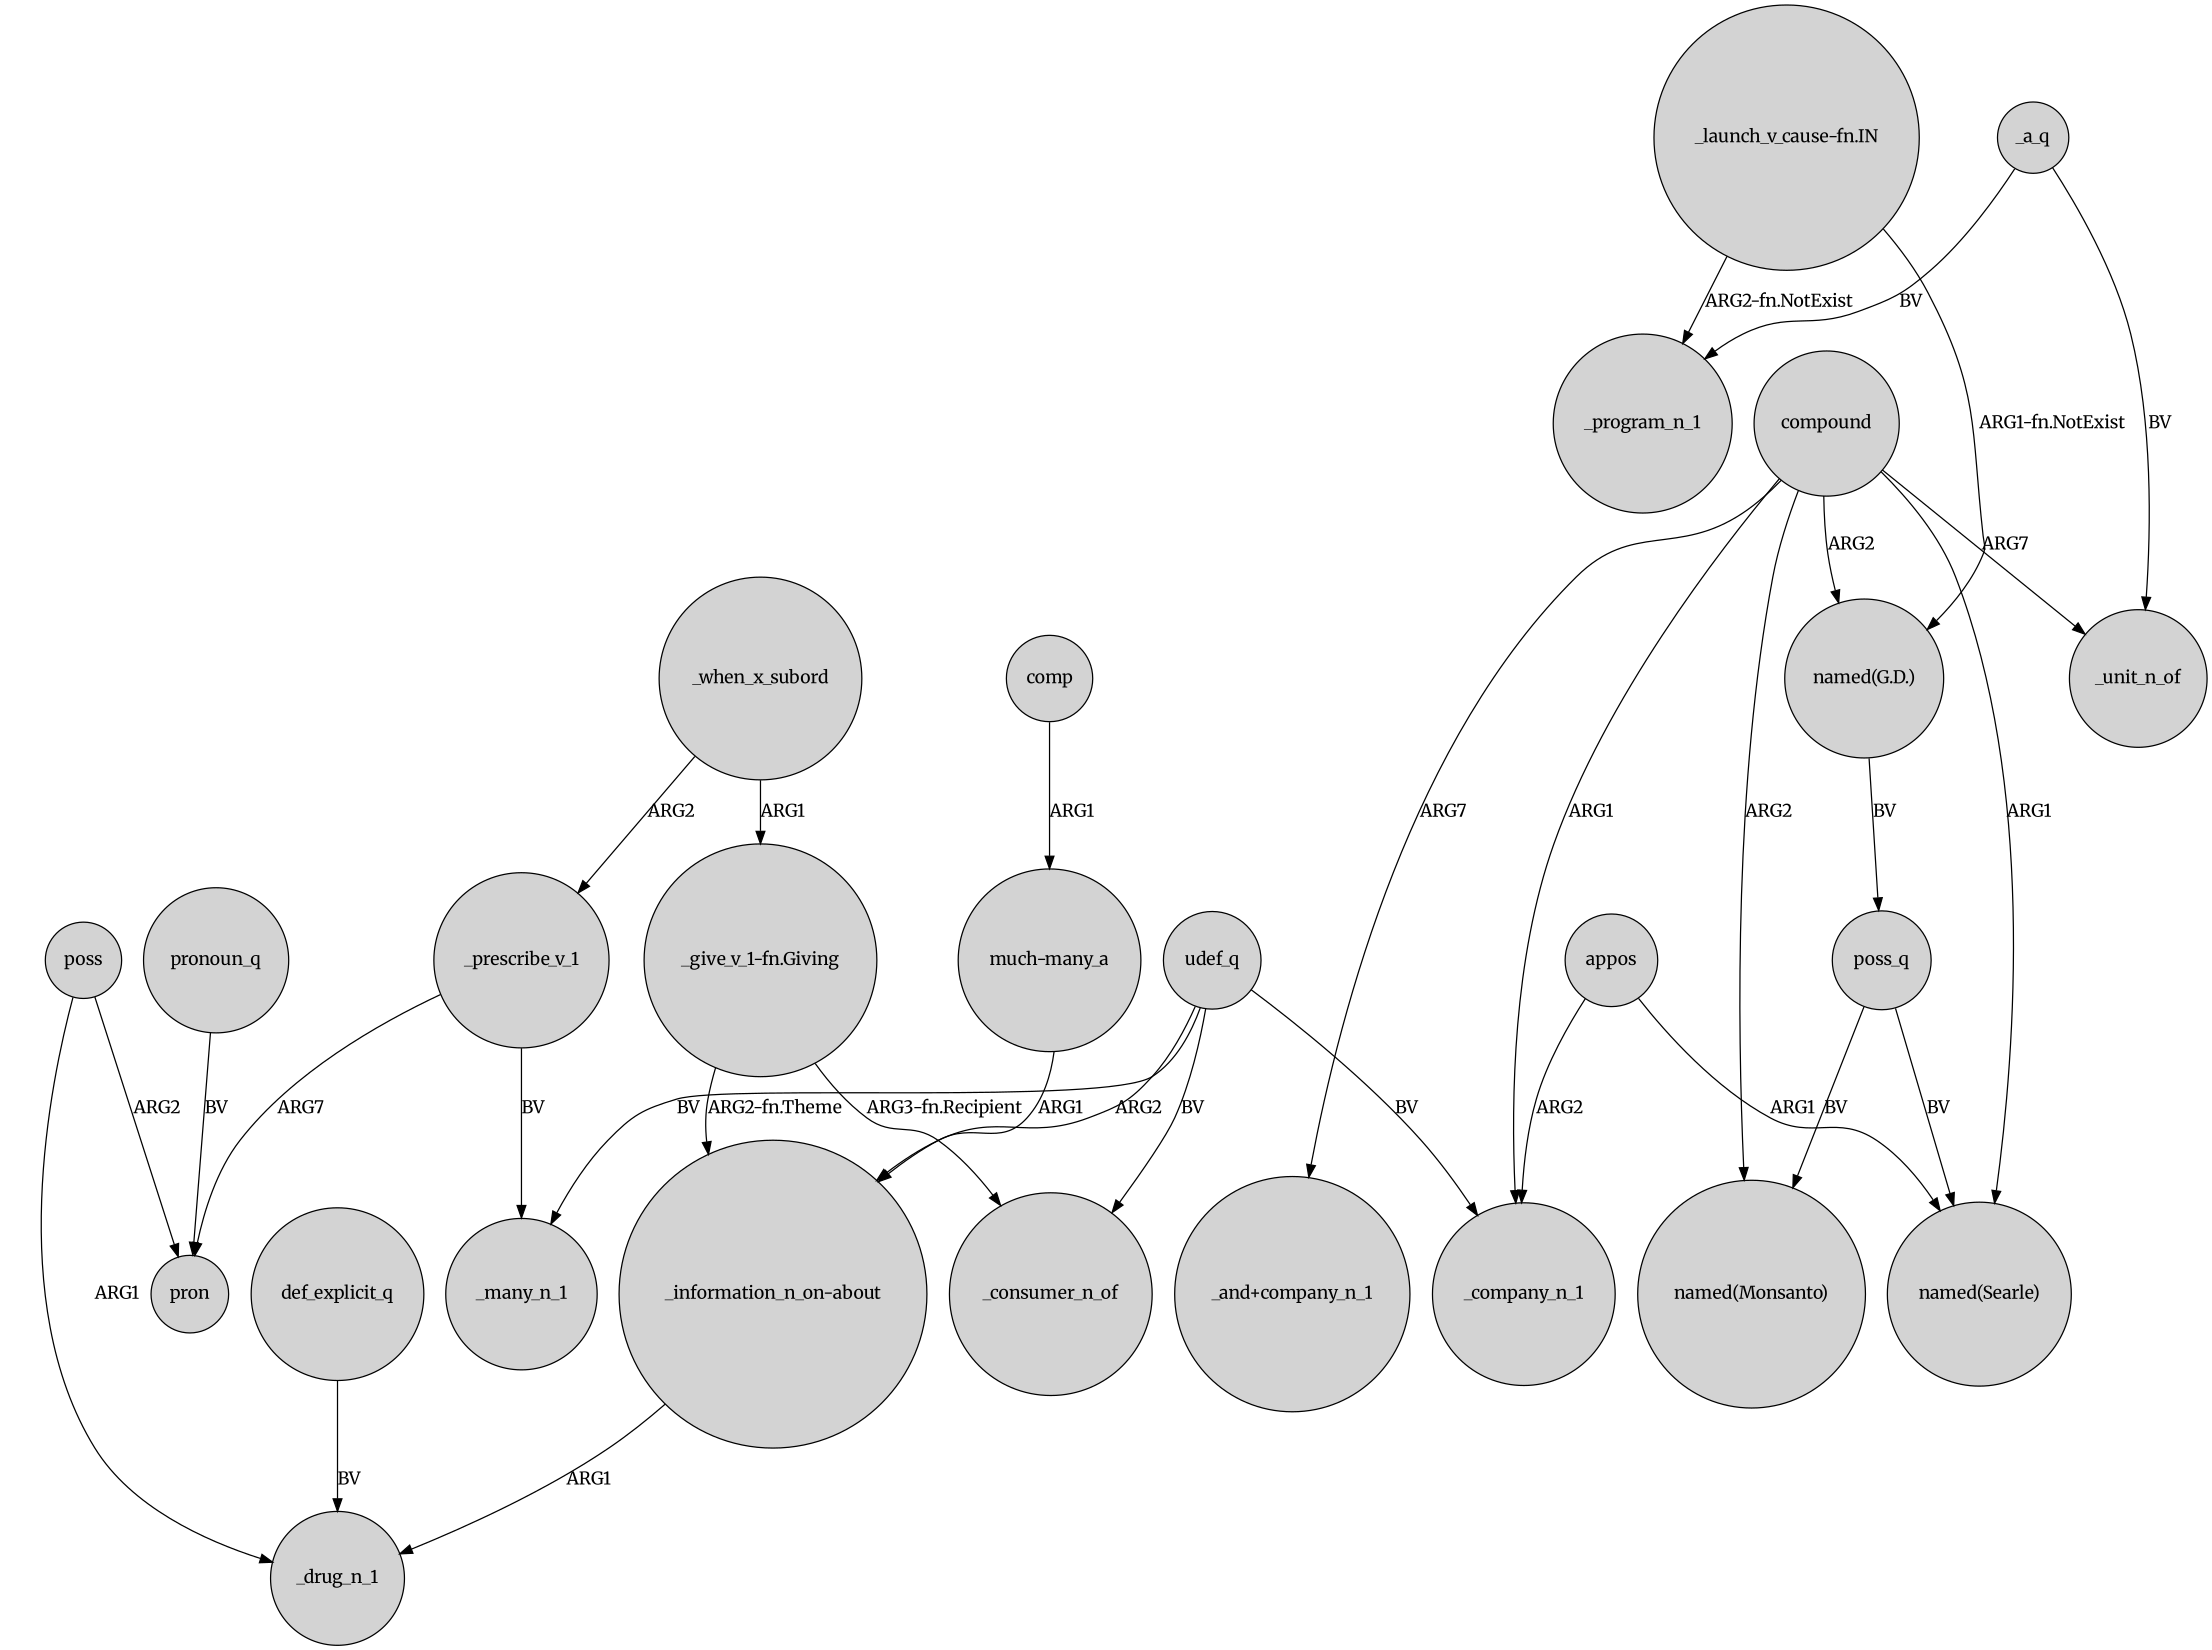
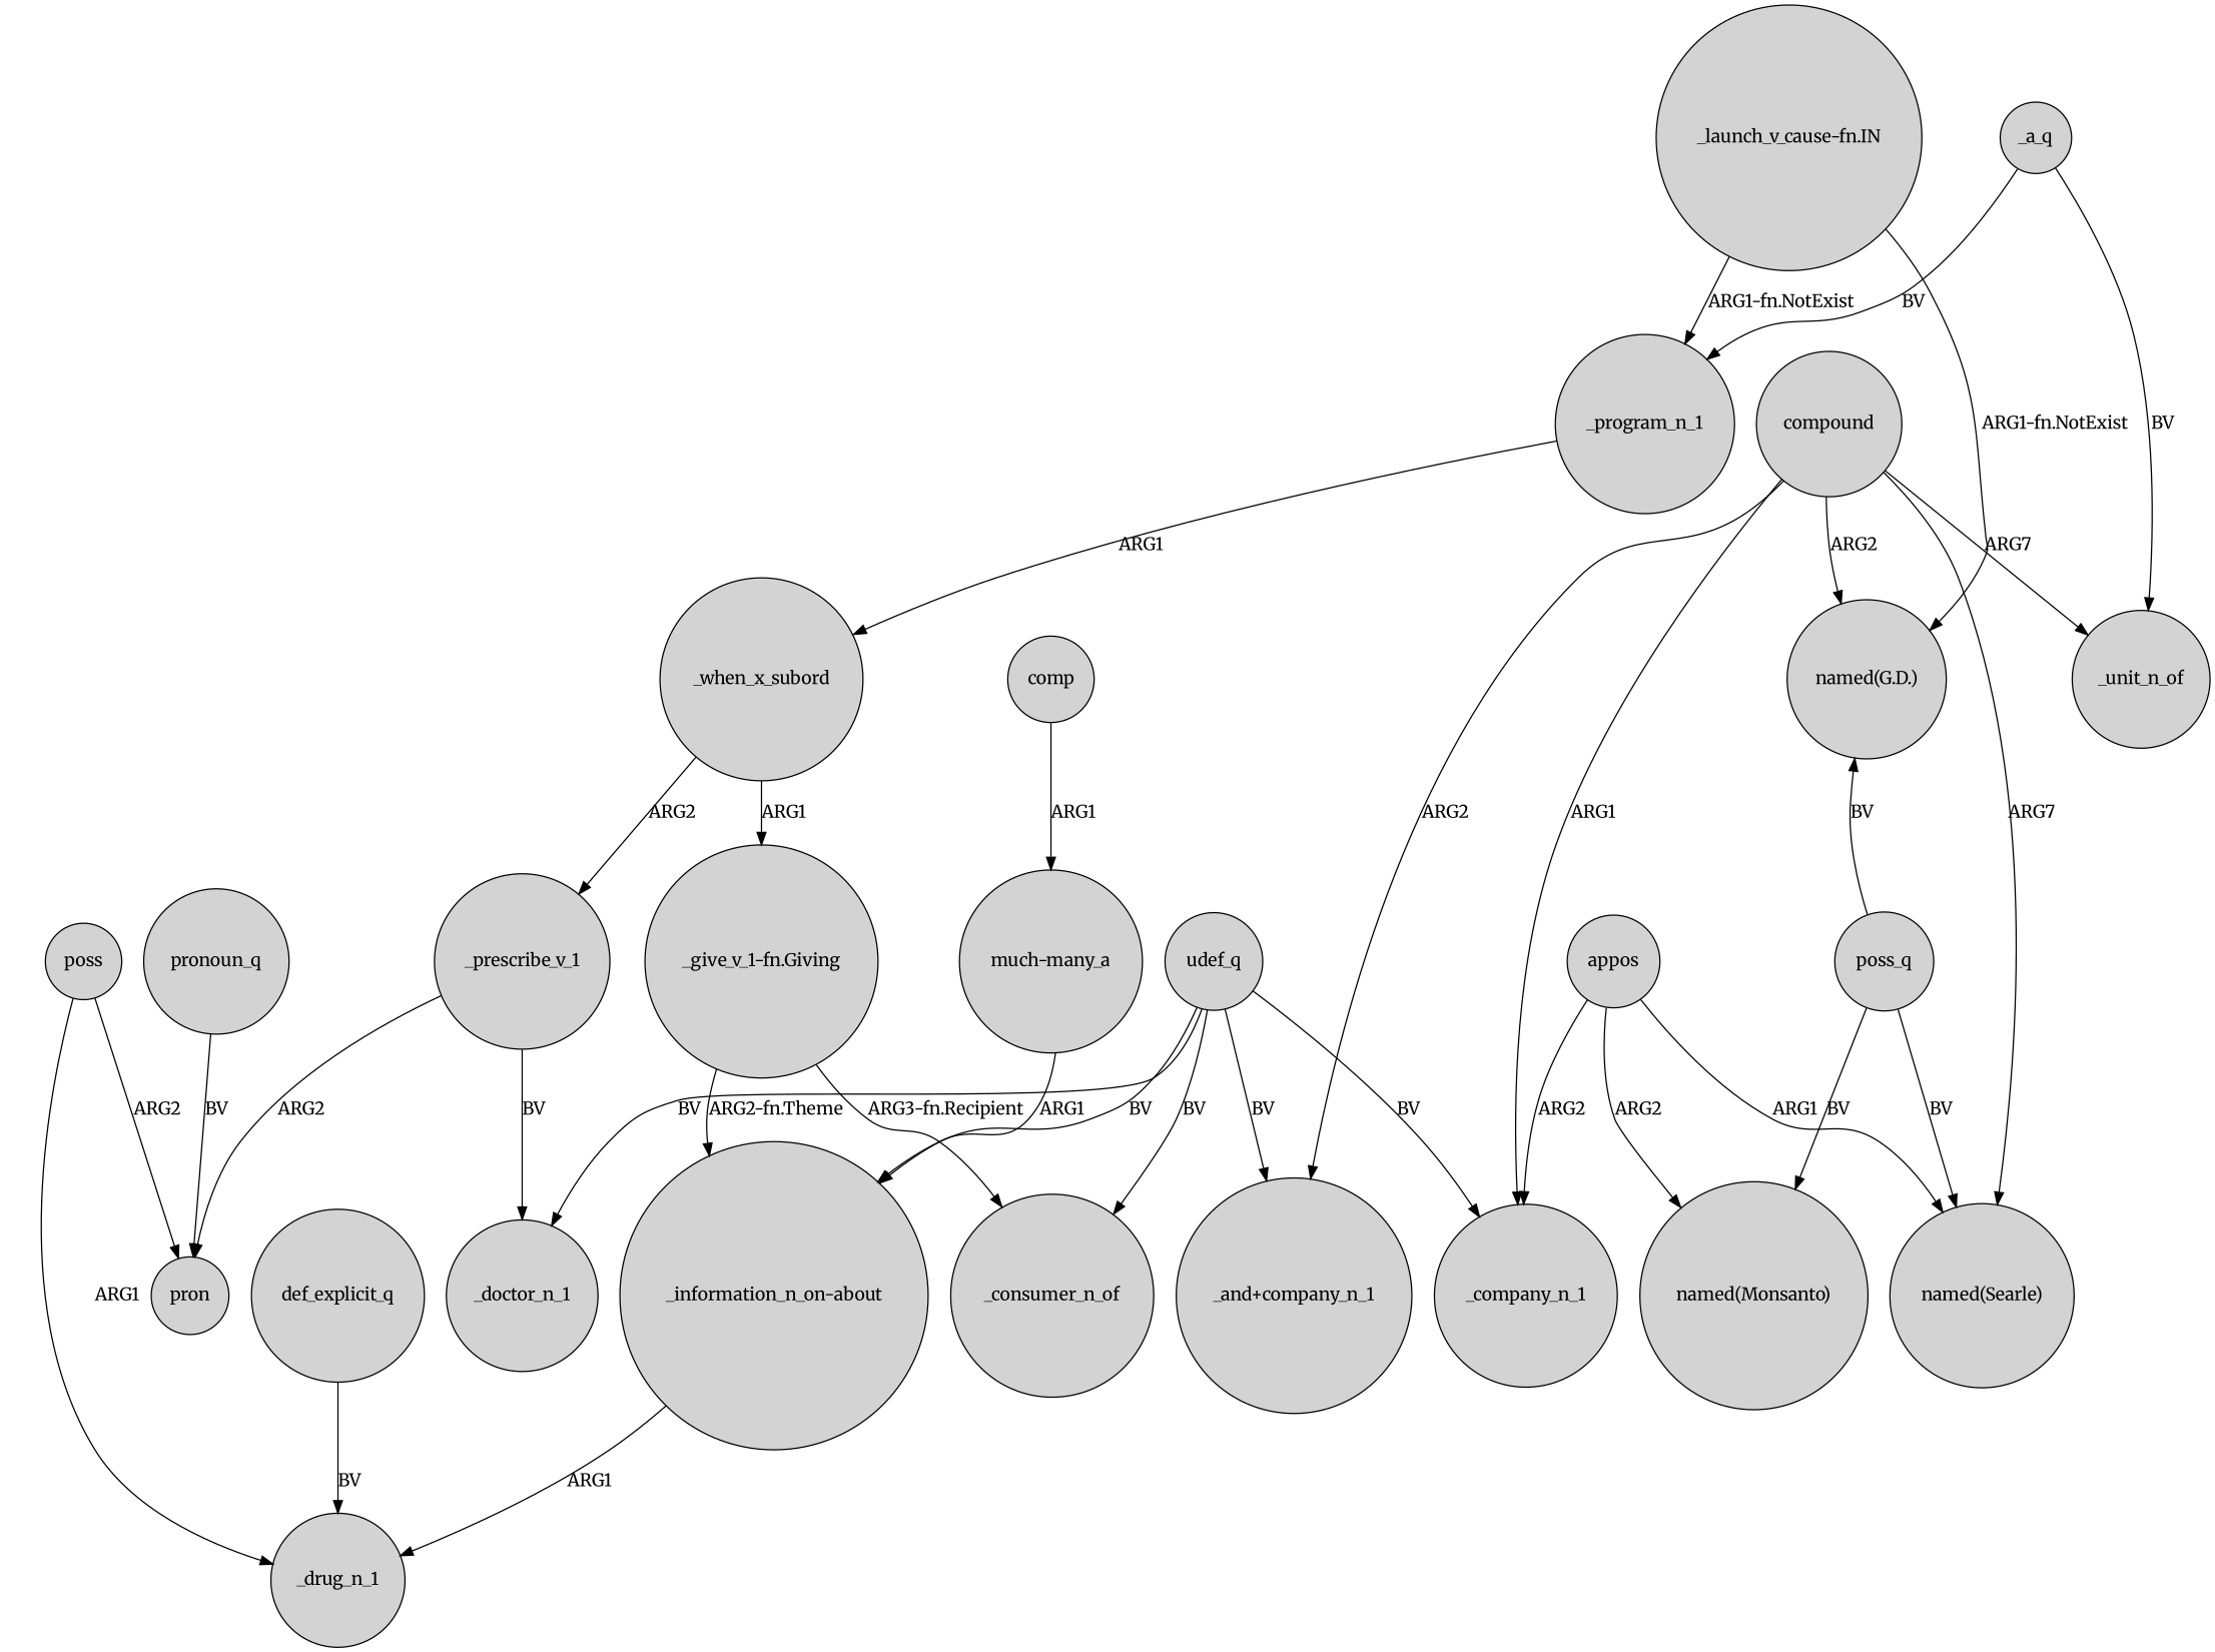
  digraph {
    fontname=Merriweather
    node [fontname=Merriweather shape=circle style=filled]
    edge [fontname=Merriweather]
    poss
    _drug_n_1
    pron
    n4 [label=poss_q]
    "named(Searle)"
    "named(G.D.)"
    "named(Monsanto)"
    compound
    _unit_n_of
    _company_n_1
    "_and+company_n_1"
    _when_x_subord
    "_give_v_1-fn.Giving"
    _prescribe_v_1
    "_information_n_on-about"
    _consumer_n_of
-   _doctor_n_1 [label=_many_n_1]
+   _doctor_n_1
    def_explicit_q
    _program_n_1
    appos
    udef_q
    "_launch_v_cause-fn.IN"
    pronoun_q
    comp
    "much-many_a"
    _a_q
    poss -> _drug_n_1 [label=ARG1]
    poss -> pron [label=ARG2]
    n4 -> "named(Searle)" [label=BV]
-   "named(G.D.)" -> n4 [label=BV]
+   n4 -> "named(G.D.)" [label=BV]
    n4 -> "named(Monsanto)" [label=BV]
-   compound -> "named(Searle)" [label=ARG1]
+   compound -> "named(Searle)" [label=ARG7]
    compound -> "named(G.D.)" [label=ARG2]
-   compound -> "named(Monsanto)" [label=ARG2]
+   appos -> "named(Monsanto)" [label=ARG2]
    compound -> _unit_n_of [label=ARG7]
    compound -> _company_n_1 [label=ARG1]
-   compound -> "_and+company_n_1" [label=ARG7]
+   compound -> "_and+company_n_1" [label=ARG2]
    _when_x_subord -> "_give_v_1-fn.Giving" [label=ARG1]
    _when_x_subord -> _prescribe_v_1 [label=ARG2]
    "_give_v_1-fn.Giving" -> "_information_n_on-about" [label="ARG2-fn.Theme"]
    "_give_v_1-fn.Giving" -> _consumer_n_of [label="ARG3-fn.Recipient"]
-   _prescribe_v_1 -> pron [label=ARG7]
+   _prescribe_v_1 -> pron [label=ARG2]
    _prescribe_v_1 -> _doctor_n_1 [label=BV]
    "_information_n_on-about" -> _drug_n_1 [label=ARG1]
    def_explicit_q -> _drug_n_1 [label=BV]
+   _program_n_1 -> _when_x_subord [label=ARG1]
    appos -> "named(Searle)" [label=ARG1]
    appos -> _company_n_1 [label=ARG2]
    udef_q -> _company_n_1 [label=BV]
-   udef_q -> "_information_n_on-about" [label=ARG2]
+   udef_q -> "_and+company_n_1" [label=BV]
+   udef_q -> "_information_n_on-about" [label=BV]
    udef_q -> _consumer_n_of [label=BV]
    udef_q -> _doctor_n_1 [label=BV]
    "_launch_v_cause-fn.IN" -> "named(G.D.)" [label="ARG1-fn.NotExist"]
-   "_launch_v_cause-fn.IN" -> _program_n_1 [label="ARG2-fn.NotExist"]
+   "_launch_v_cause-fn.IN" -> _program_n_1 [label="ARG1-fn.NotExist"]
    pronoun_q -> pron [label=BV]
    comp -> "much-many_a" [label=ARG1]
    "much-many_a" -> "_information_n_on-about" [label=ARG1]
    _a_q -> _unit_n_of [label=BV]
    _a_q -> _program_n_1 [label=BV]
  }
